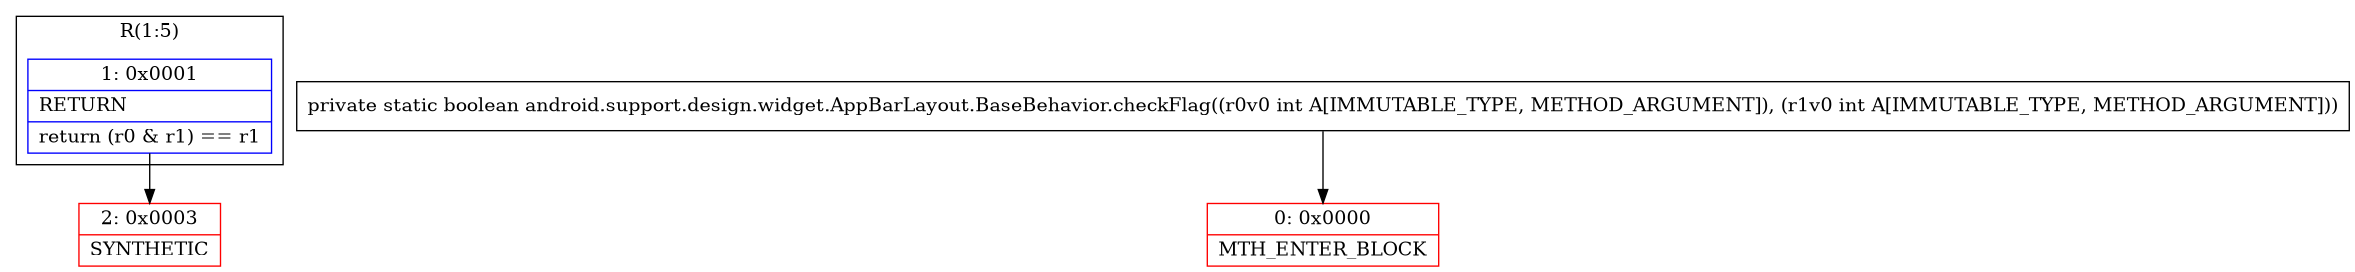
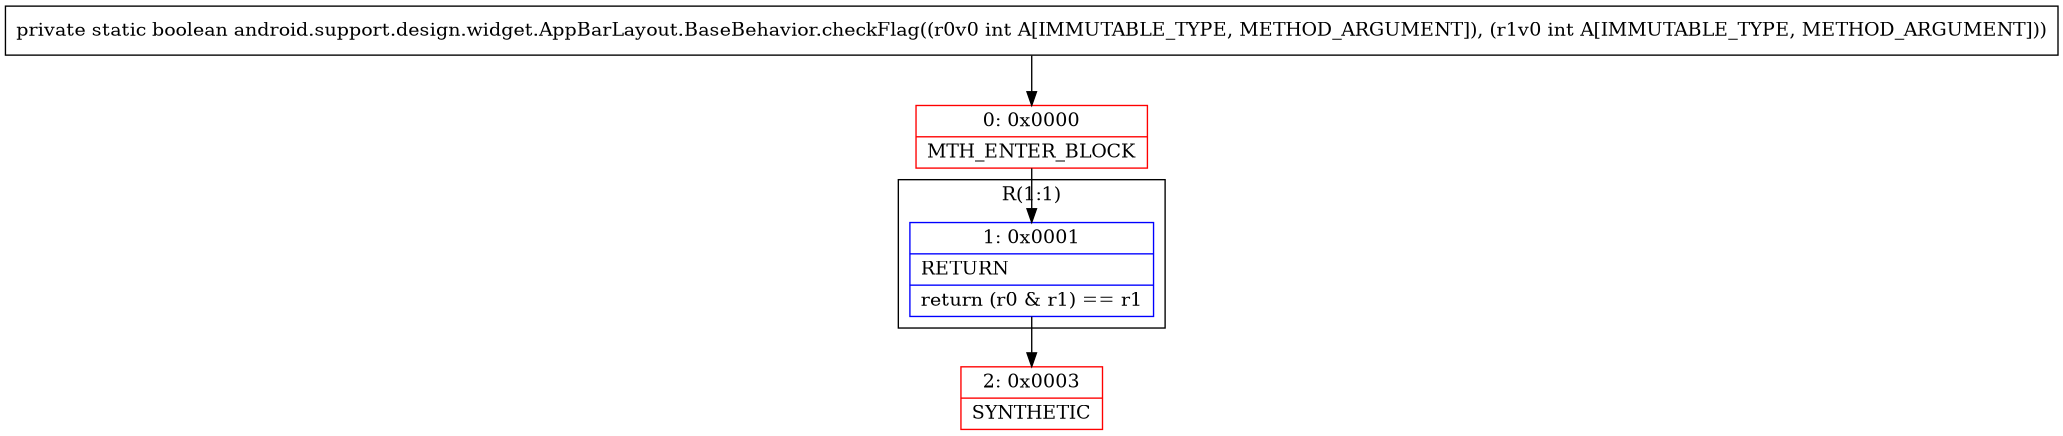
  digraph {
    node [color=red shape=record]
    n1 [color=blue label="{1\:\ 0x0001|RETURN\l|return (r0 & r1) == r1\l}"]
    n2 [label="{2\:\ 0x0003|SYNTHETIC\l}"]
    n3 [label="{0\:\ 0x0000|MTH_ENTER_BLOCK\l}"]
    n4 [label="{private static boolean android.support.design.widget.AppBarLayout.BaseBehavior.checkFlag((r0v0 int A[IMMUTABLE_TYPE, METHOD_ARGUMENT]), (r1v0 int A[IMMUTABLE_TYPE, METHOD_ARGUMENT])) }" color=""]
    subgraph cluster_1 {
-     label="R(1:5)"
+     label="R(1:1)"
      n1
    }
    n1 -> n2
+   n3 -> n1
    n4 -> n3
  }
